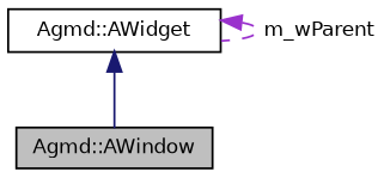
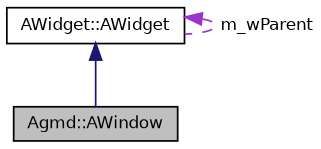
  digraph {
    node [color=black fontname=Helvetica fontsize=10 shape=record style=filled]
    edge [dir=back fontname=Helvetica fontsize=10 labelfontname=Helvetica labelfontsize=10]
    n1 [fillcolor=grey75 fontcolor=black height=0.2 label="Agmd::AWindow" width=0.4]
-   n2 [fillcolor=white height=0.2 label="Agmd::AWidget" width=0.4]
+   n2 [fillcolor=white height=0.2 label="AWidget::AWidget" width=0.4]
    n2 -> n1 [color=midnightblue style=solid]
    n2 -> n2 [color=darkorchid3 label=" m_wParent" style=dashed]
  }
